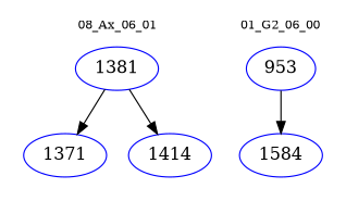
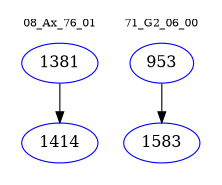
  digraph {
    node [color=blue]
    edge [color=black]
    n1 [label=1381]
-   n2 [label=1371]
    n3 [label=1414]
    n4 [label=953]
-   n5 [label=1584]
+   n5 [label=1583]
    subgraph cluster_1 {
      color=white
      fontsize=10
-     label="08_Ax_06_01"
+     label="08_Ax_76_01"
      n1
-     n2
      n3
    }
    subgraph cluster_2 {
      color=white
      fontsize=10
-     label="01_G2_06_00"
+     label="71_G2_06_00"
      n4
      n5
    }
-   n1 -> n2
    n1 -> n3
    n4 -> n5
  }
